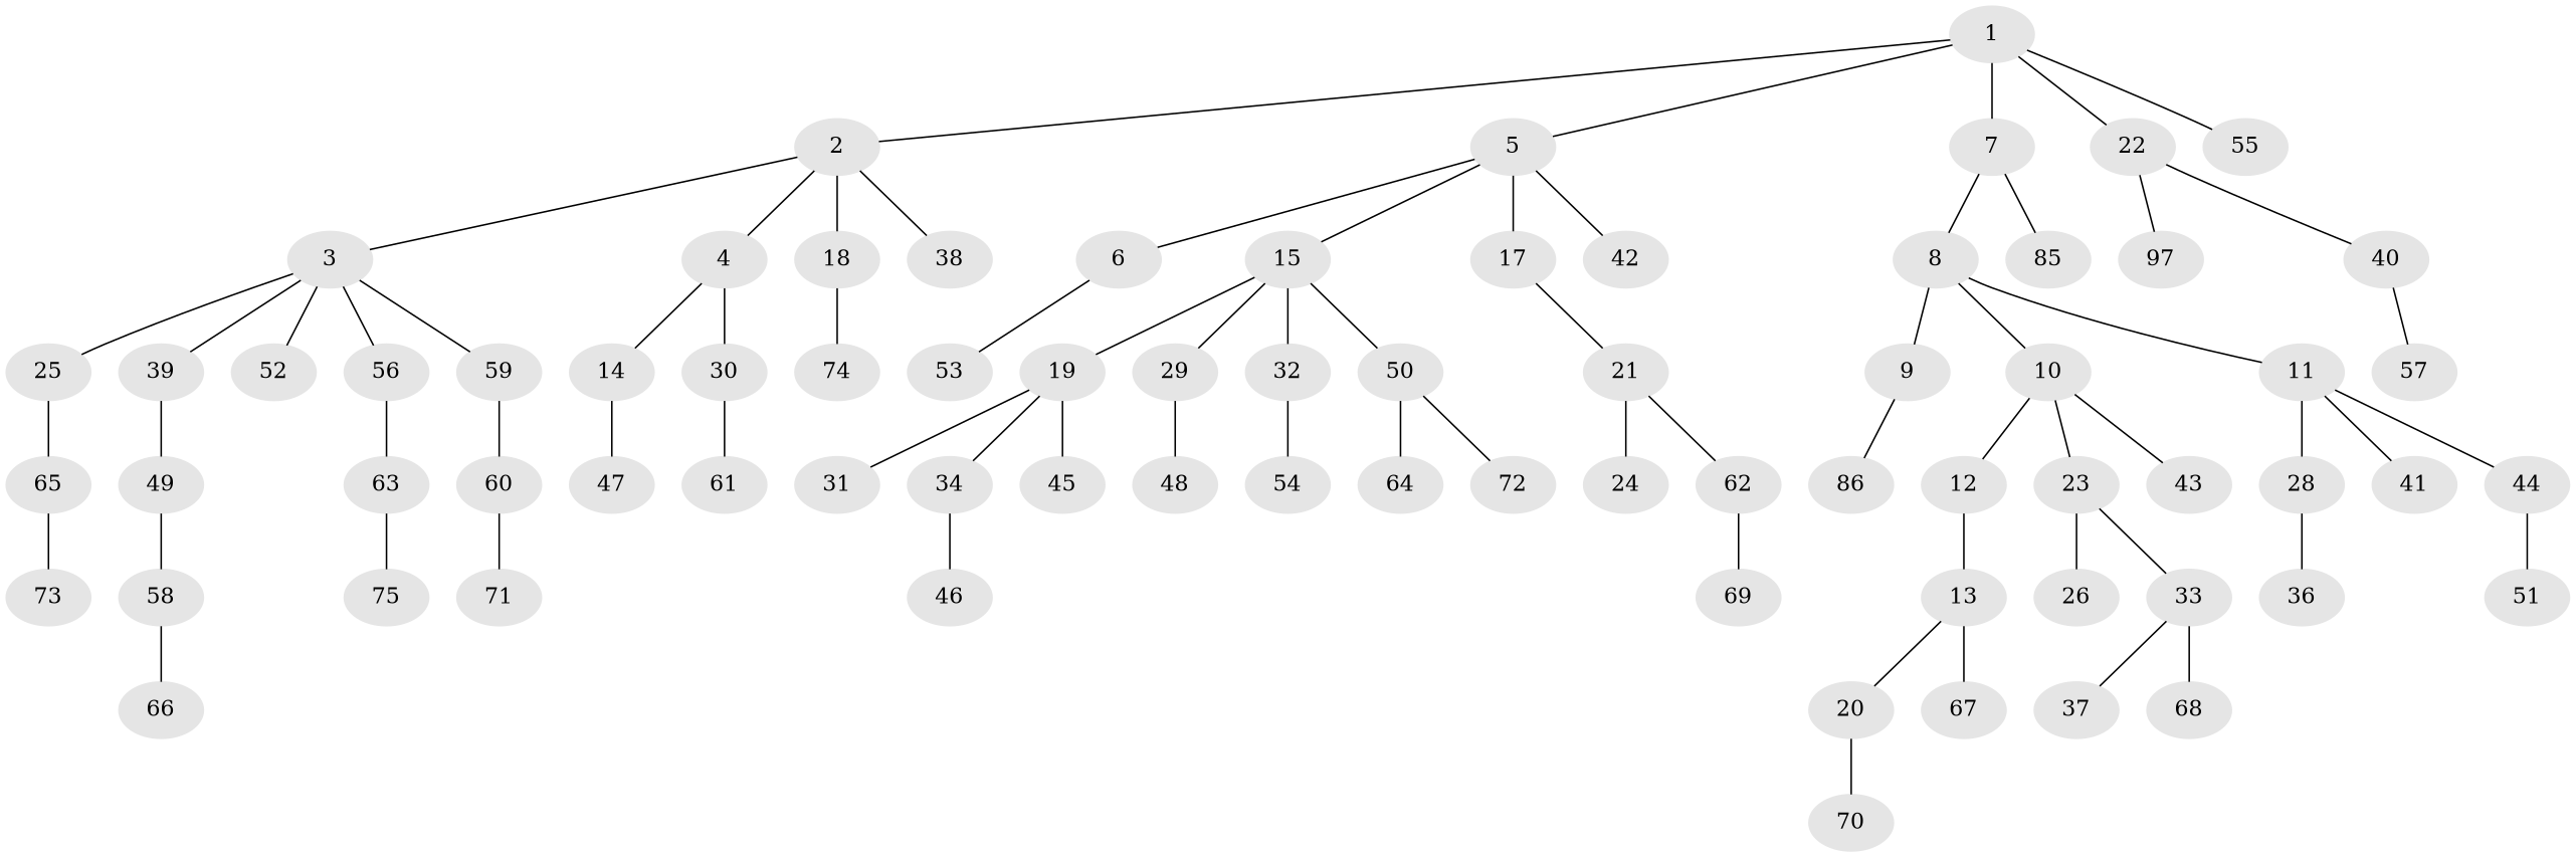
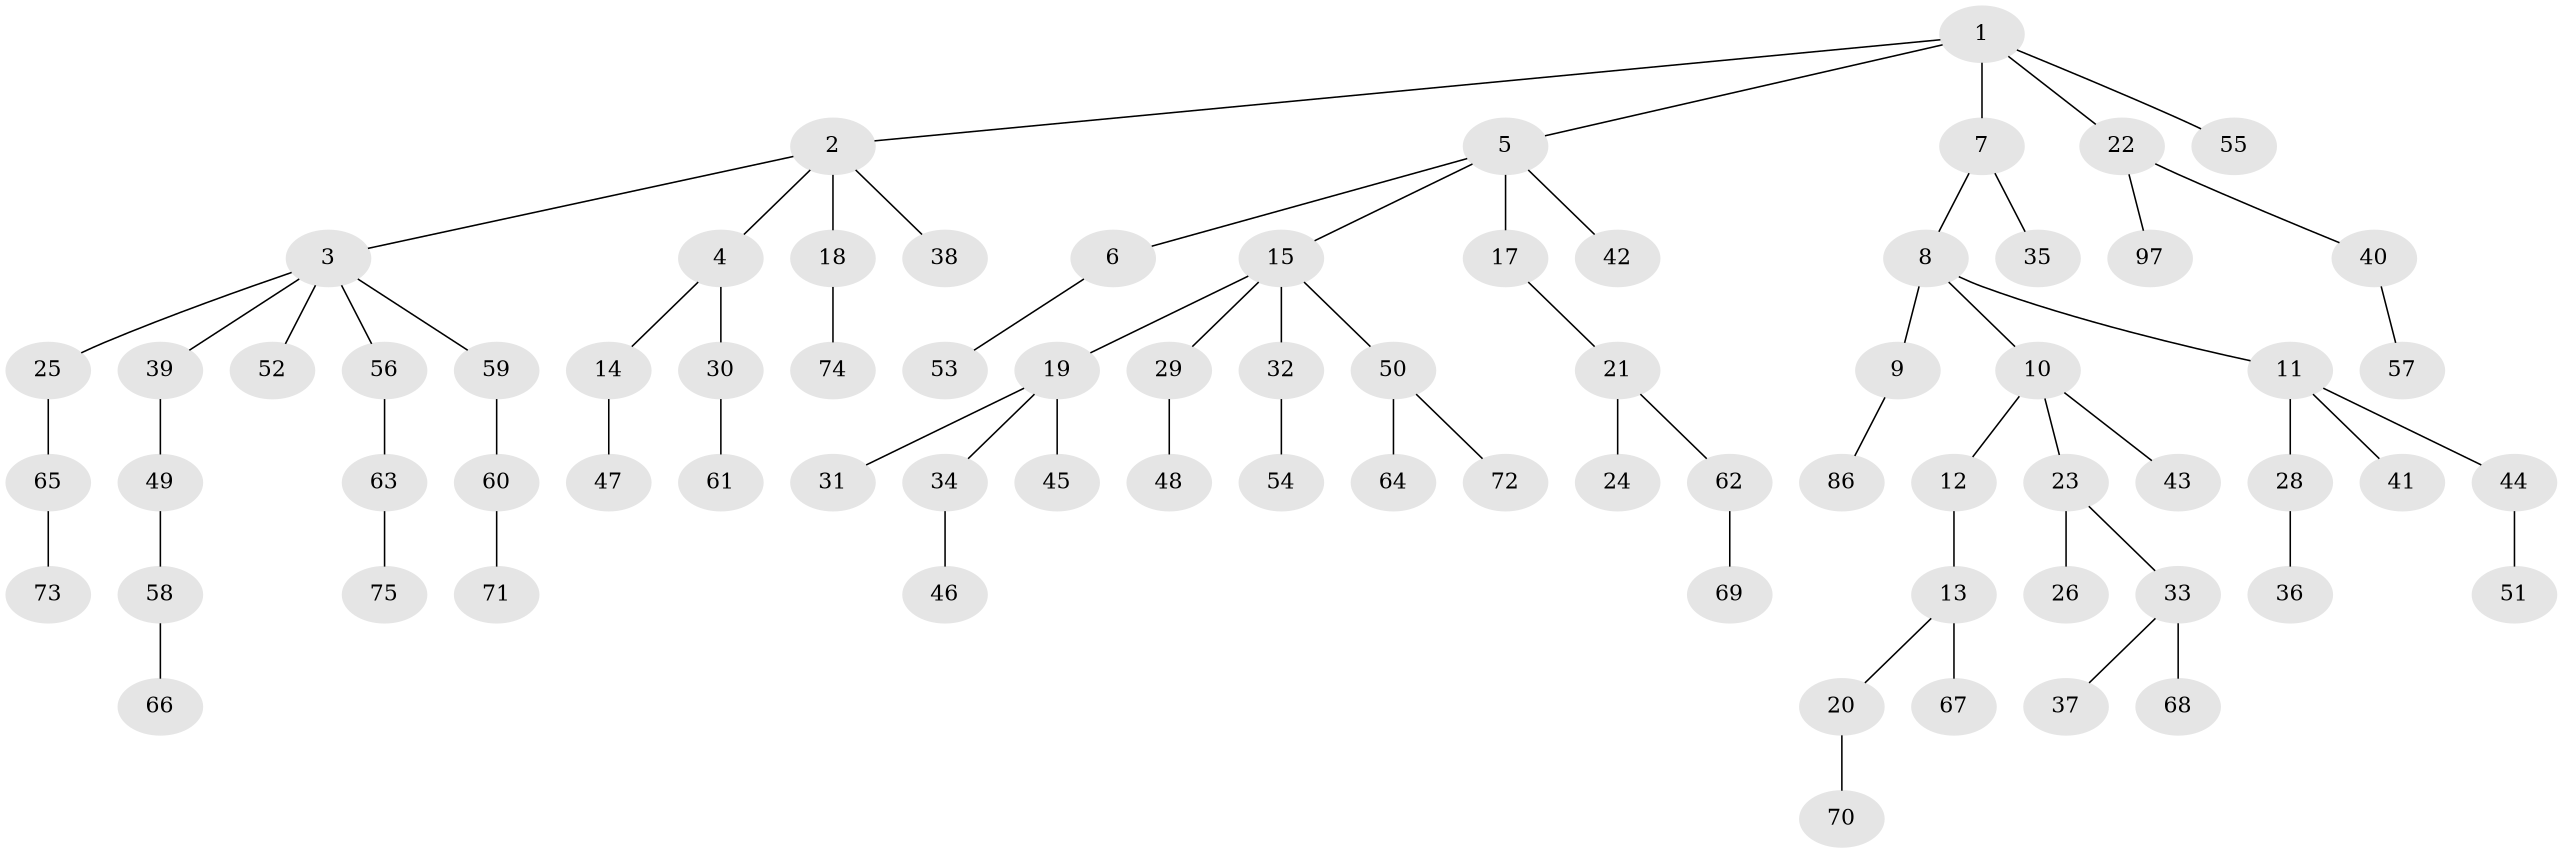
  graph {
    node [color=gray90 style=filled]
    1
    2
    5
    7
    22
    55
    3
    4
    18
    38
    6
    15
    17
    42
    8
-   35 [label=85]
+   35
    n17 [label=97]
    40
    25
    39
    52
    56
    59
    14
    30
    74
    65
    49
    63
    60
    47
    61
    53
    19
    29
    32
    50
    21
    9
    10
    11
    n42 [label=86]
    12
    23
    43
    28
    41
    44
    13
    26
    33
    36
    51
    20
    67
    70
    31
    34
    45
    48
    54
    64
    72
    24
    62
    46
    69
    57
    37
    68
    73
    58
    66
    75
    71
    1 -- 2
    1 -- 5
    1 -- 7
    1 -- 22
    1 -- 55
    2 -- 3
    2 -- 4
    2 -- 18
    2 -- 38
    5 -- 6
    5 -- 15
    5 -- 17
    5 -- 42
    7 -- 8
    7 -- 35
    22 -- n17
    22 -- 40
    3 -- 25
    3 -- 39
    3 -- 52
    3 -- 56
    3 -- 59
    4 -- 14
    4 -- 30
    18 -- 74
    6 -- 53
    15 -- 19
    15 -- 29
    15 -- 32
    15 -- 50
    17 -- 21
    8 -- 9
    8 -- 10
    8 -- 11
    40 -- 57
    25 -- 65
    39 -- 49
    56 -- 63
    59 -- 60
    14 -- 47
    30 -- 61
    65 -- 73
    49 -- 58
    63 -- 75
    60 -- 71
    19 -- 31
    19 -- 34
    19 -- 45
    29 -- 48
    32 -- 54
    50 -- 64
    50 -- 72
    21 -- 24
    21 -- 62
    9 -- n42
    10 -- 12
    10 -- 23
    10 -- 43
    11 -- 28
    11 -- 41
    11 -- 44
    12 -- 13
    23 -- 26
    23 -- 33
    28 -- 36
    44 -- 51
    13 -- 20
    13 -- 67
    33 -- 37
    33 -- 68
    20 -- 70
    34 -- 46
    62 -- 69
    58 -- 66
  }
